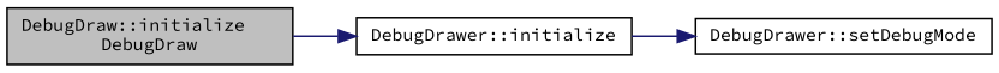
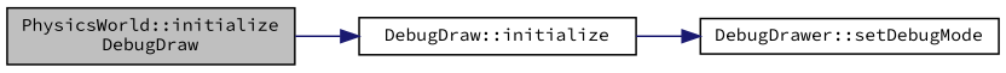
  digraph {
    fontname="Source Code Pro"
    rankdir=LR
    node [color=black fillcolor=white fontname="Source Code Pro" fontsize=10 shape=record style=filled]
    edge [color=midnightblue fontname="Source Code Pro" fontsize=10 labelfontname=Helvetica labelfontsize=10 style=solid]
-   n1 [fillcolor=grey75 fontcolor=black height=0.2 label="DebugDraw::initialize\lDebugDraw" width=0.4]
-   n2 [height=0.2 label="DebugDrawer::initialize" width=0.4]
+   n1 [fillcolor=grey75 fontcolor=black height=0.2 label="PhysicsWorld::initialize\lDebugDraw" width=0.4]
+   n2 [height=0.2 label="DebugDraw::initialize" width=0.4]
    n3 [height=0.2 label="DebugDrawer::setDebugMode" width=0.4]
    n1 -> n2
    n2 -> n3
  }
